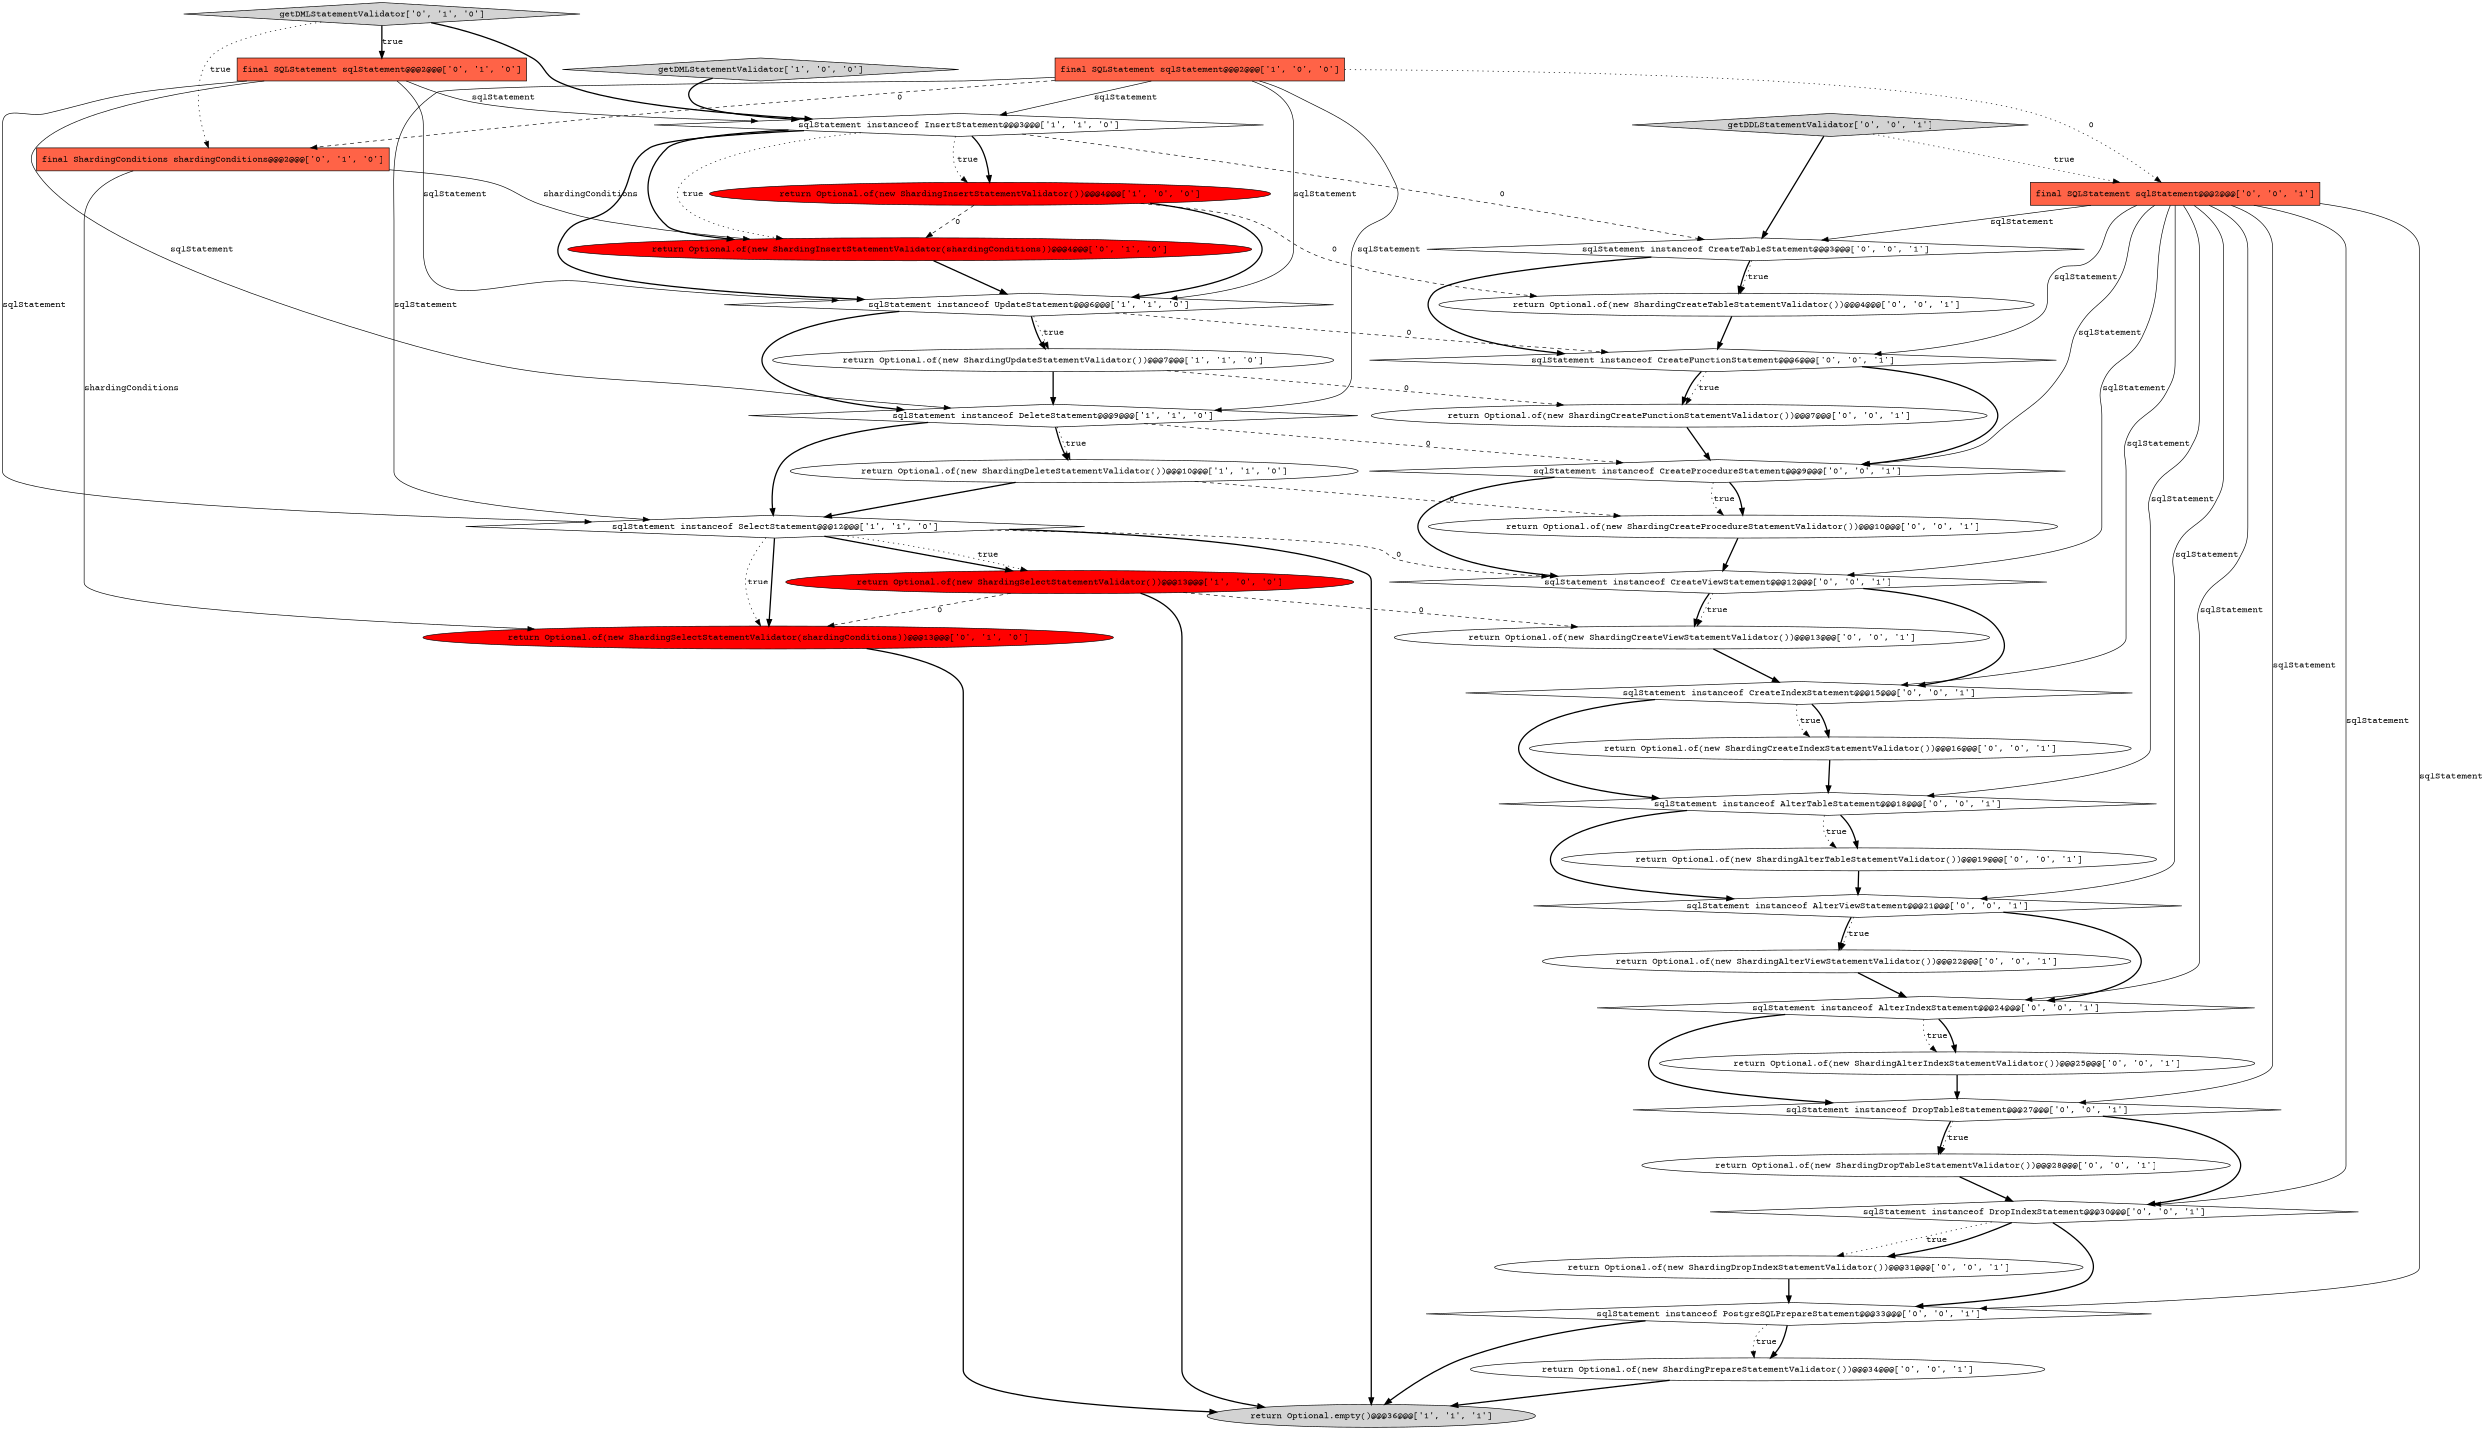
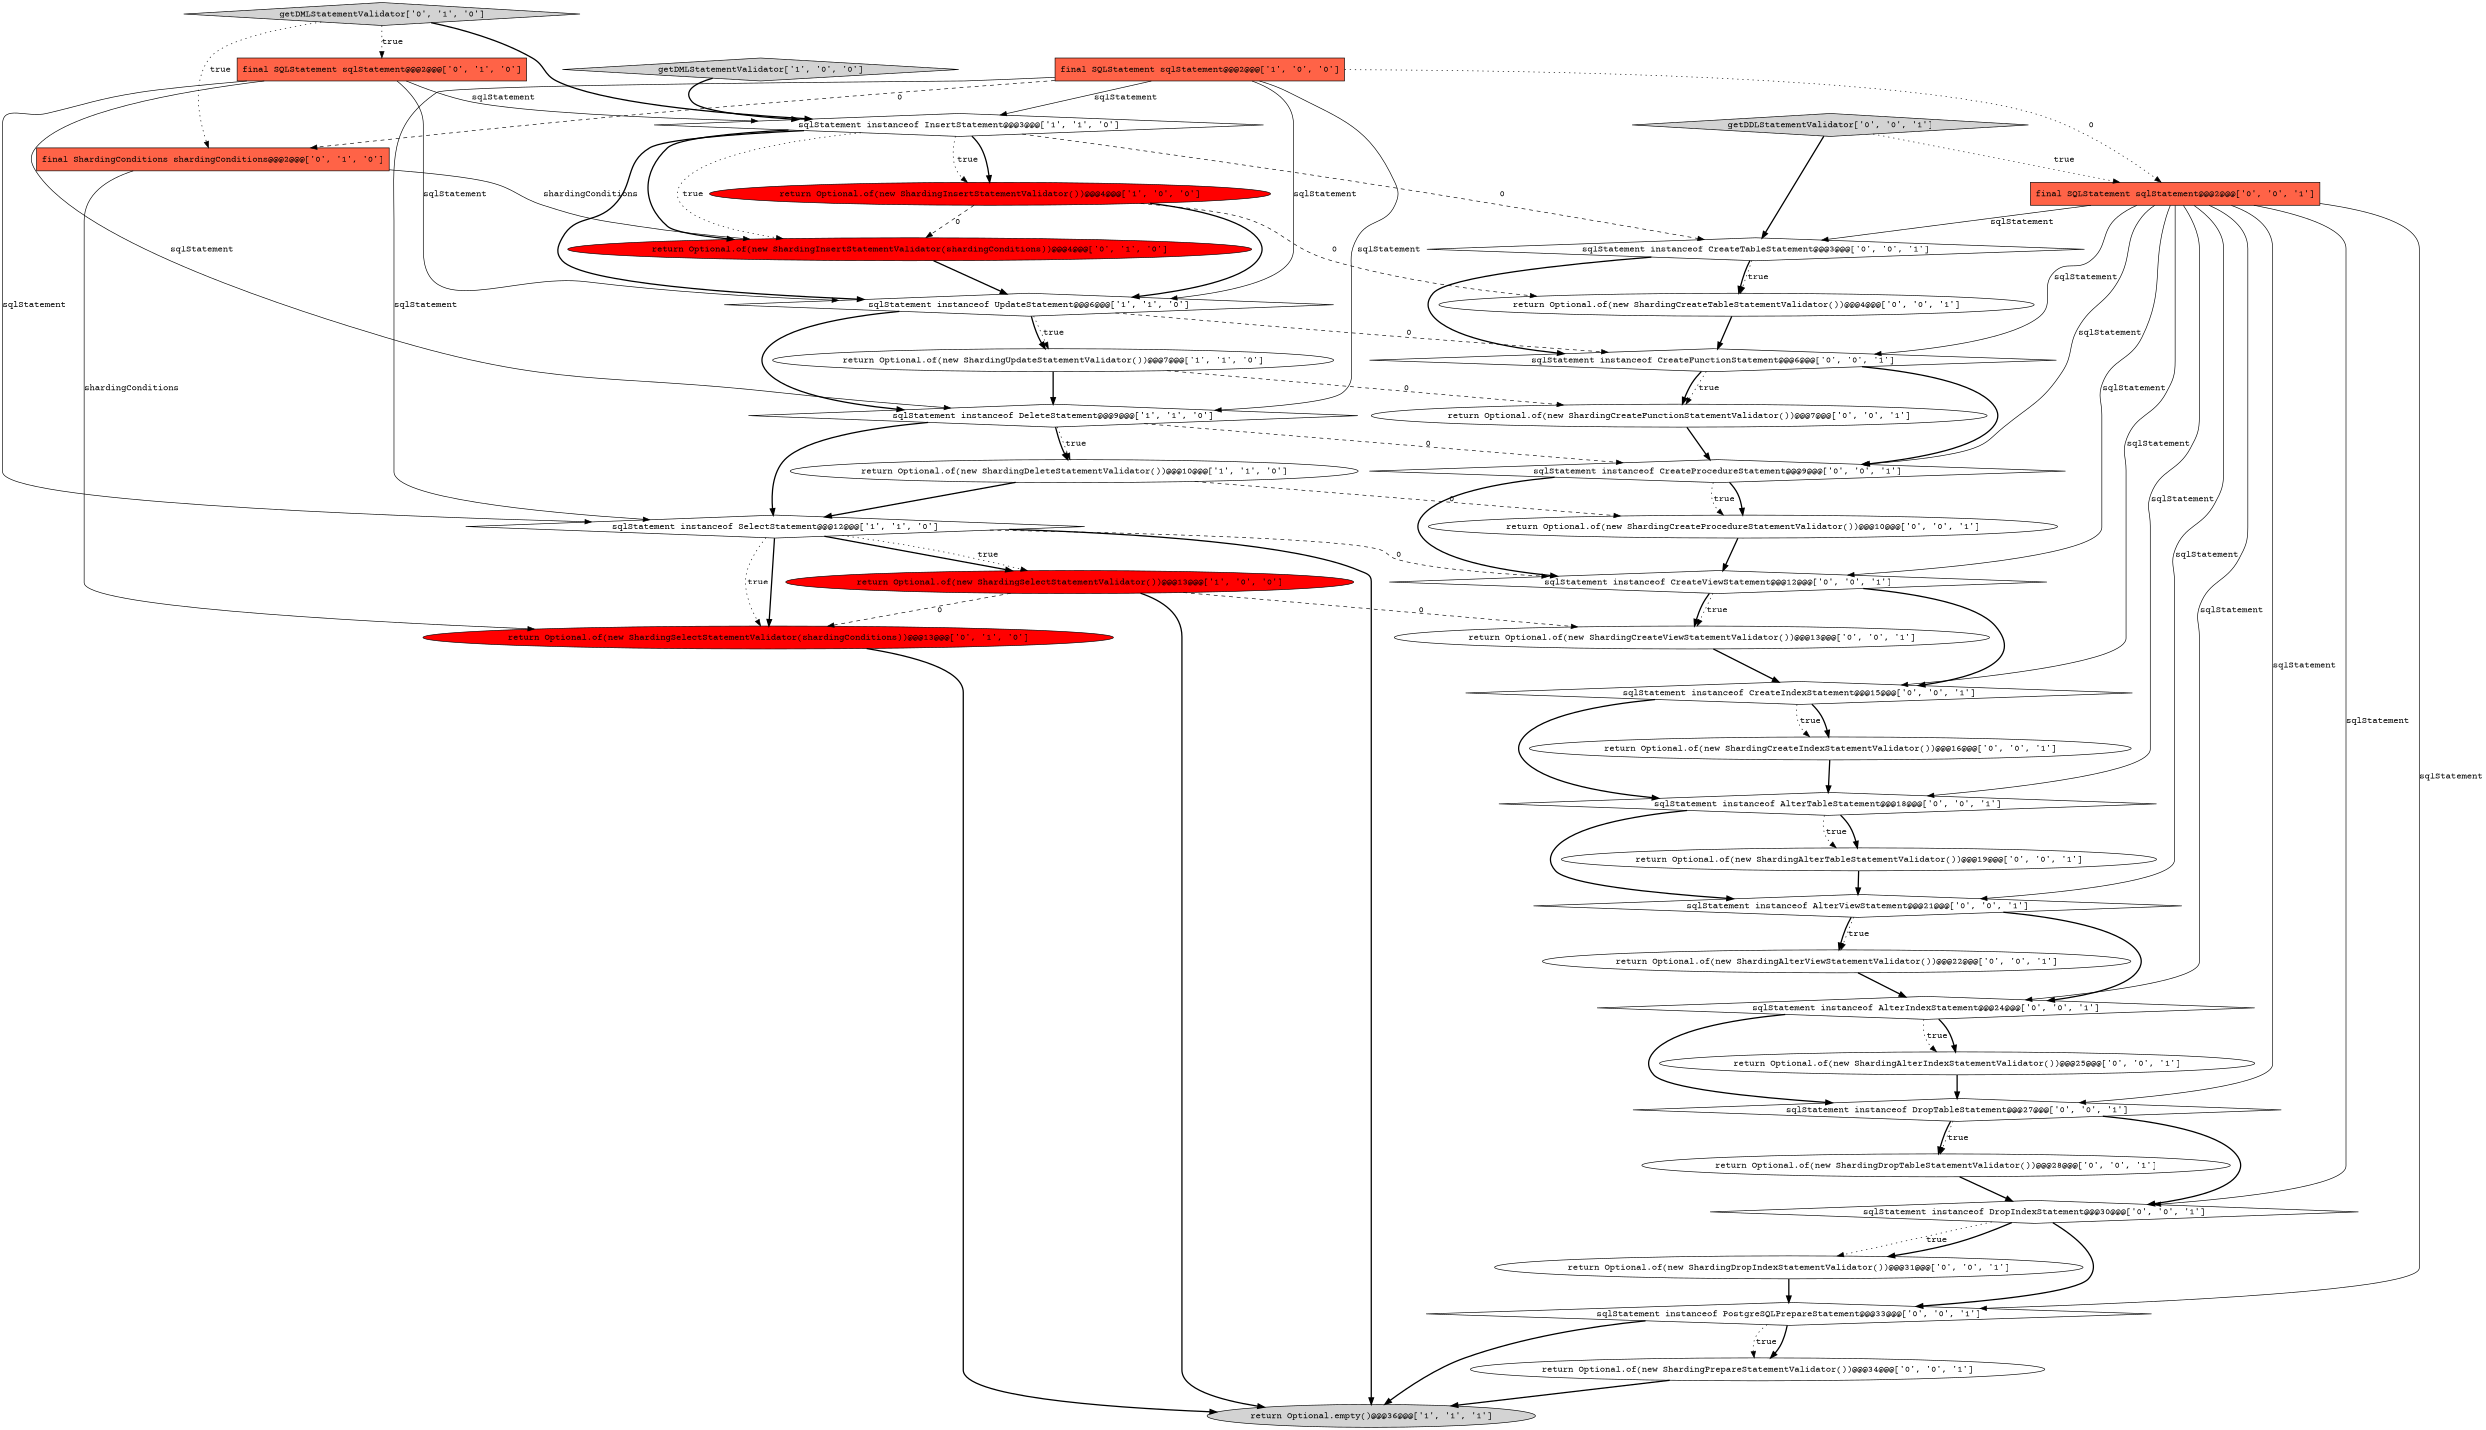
  digraph {
    fontname="Courier Prime"
    node [fillcolor=white fontname="Courier Prime" shape=diamond style=filled]
    edge [fontname="Courier Prime" style=bold]
    n1 [label="sqlStatement instanceof SelectStatement@@@12@@@['1', '1', '0']"]
    n2 [label="sqlStatement instanceof CreateViewStatement@@@12@@@['0', '0', '1']"]
    n3 [fillcolor=lightgray label="return Optional.empty()@@@36@@@['1', '1', '1']" shape=ellipse]
    n4 [fillcolor=red label="return Optional.of(new ShardingSelectStatementValidator())@@@13@@@['1', '0', '0']" shape=ellipse]
    n5 [fillcolor=red label="return Optional.of(new ShardingSelectStatementValidator(shardingConditions))@@@13@@@['0', '1', '0']" shape=ellipse]
    n6 [label="sqlStatement instanceof CreateIndexStatement@@@15@@@['0', '0', '1']"]
    n7 [label="return Optional.of(new ShardingCreateViewStatementValidator())@@@13@@@['0', '0', '1']" shape=ellipse]
    n8 [fillcolor=lightgray label="getDMLStatementValidator['1', '0', '0']"]
    n9 [label="sqlStatement instanceof InsertStatement@@@3@@@['1', '1', '0']"]
    n10 [fillcolor=tomato label="final SQLStatement sqlStatement@@@2@@@['1', '0', '0']" shape=box]
    n11 [label="sqlStatement instanceof DeleteStatement@@@9@@@['1', '1', '0']"]
    n12 [label="sqlStatement instanceof UpdateStatement@@@6@@@['1', '1', '0']"]
    n13 [fillcolor=tomato label="final SQLStatement sqlStatement@@@2@@@['0', '0', '1']" shape=box]
    n14 [fillcolor=tomato label="final ShardingConditions shardingConditions@@@2@@@['0', '1', '0']" shape=box]
    n15 [fillcolor=red label="return Optional.of(new ShardingInsertStatementValidator())@@@4@@@['1', '0', '0']" shape=ellipse]
    n16 [fillcolor=red label="return Optional.of(new ShardingInsertStatementValidator(shardingConditions))@@@4@@@['0', '1', '0']" shape=ellipse]
    n17 [label="sqlStatement instanceof CreateTableStatement@@@3@@@['0', '0', '1']"]
    n18 [label="return Optional.of(new ShardingCreateProcedureStatementValidator())@@@10@@@['0', '0', '1']" shape=ellipse]
    n19 [label="sqlStatement instanceof AlterTableStatement@@@18@@@['0', '0', '1']"]
    n20 [label="return Optional.of(new ShardingCreateIndexStatementValidator())@@@16@@@['0', '0', '1']" shape=ellipse]
    n21 [label="return Optional.of(new ShardingDropIndexStatementValidator())@@@31@@@['0', '0', '1']" shape=ellipse]
    n22 [label="sqlStatement instanceof PostgreSQLPrepareStatement@@@33@@@['0', '0', '1']"]
    n23 [label="return Optional.of(new ShardingPrepareStatementValidator())@@@34@@@['0', '0', '1']" shape=ellipse]
    n24 [label="return Optional.of(new ShardingAlterTableStatementValidator())@@@19@@@['0', '0', '1']" shape=ellipse]
    n25 [label="sqlStatement instanceof AlterViewStatement@@@21@@@['0', '0', '1']"]
    n26 [label="sqlStatement instanceof CreateProcedureStatement@@@9@@@['0', '0', '1']"]
    n27 [label="return Optional.of(new ShardingDeleteStatementValidator())@@@10@@@['1', '1', '0']" shape=ellipse]
    n28 [label="return Optional.of(new ShardingCreateFunctionStatementValidator())@@@7@@@['0', '0', '1']" shape=ellipse]
    n29 [label="return Optional.of(new ShardingCreateTableStatementValidator())@@@4@@@['0', '0', '1']" shape=ellipse]
    n30 [label="sqlStatement instanceof CreateFunctionStatement@@@6@@@['0', '0', '1']"]
    n31 [label="return Optional.of(new ShardingUpdateStatementValidator())@@@7@@@['1', '1', '0']" shape=ellipse]
    n32 [fillcolor=tomato label="final SQLStatement sqlStatement@@@2@@@['0', '1', '0']" shape=box]
    n33 [label="return Optional.of(new ShardingAlterIndexStatementValidator())@@@25@@@['0', '0', '1']" shape=ellipse]
    n34 [label="sqlStatement instanceof DropTableStatement@@@27@@@['0', '0', '1']"]
    n35 [label="return Optional.of(new ShardingDropTableStatementValidator())@@@28@@@['0', '0', '1']" shape=ellipse]
    n36 [label="sqlStatement instanceof DropIndexStatement@@@30@@@['0', '0', '1']"]
    n37 [label="return Optional.of(new ShardingAlterViewStatementValidator())@@@22@@@['0', '0', '1']" shape=ellipse]
    n38 [label="sqlStatement instanceof AlterIndexStatement@@@24@@@['0', '0', '1']"]
    n39 [fillcolor=lightgray label="getDDLStatementValidator['0', '0', '1']"]
    n40 [fillcolor=lightgray label="getDMLStatementValidator['0', '1', '0']"]
    n1 -> n2 [label=0 style=dashed]
    n1 -> n3
    n1 -> n4
    n1 -> n4 [label=true style=dotted]
    n1 -> n5
    n1 -> n5 [label=true style=dotted]
    n2 -> n6
    n2 -> n7 [label=true style=dotted]
    n2 -> n7
    n4 -> n3
    n4 -> n5 [label=0 style=dashed]
    n4 -> n7 [label=0 style=dashed]
    n5 -> n3
    n6 -> n19
    n6 -> n20 [label=true style=dotted]
    n6 -> n20
    n7 -> n6
    n8 -> n9
    n9 -> n12
    n9 -> n15
    n9 -> n15 [label=true style=dotted]
    n9 -> n16
    n9 -> n16 [label=true style=dotted]
    n9 -> n17 [label=0 style=dashed]
    n10 -> n1 [label=sqlStatement style=solid]
    n10 -> n9 [label=sqlStatement style=solid]
    n10 -> n11 [label=sqlStatement style=solid]
    n10 -> n12 [label=sqlStatement style=solid]
    n10 -> n13 [label=0 style=dotted]
    n10 -> n14 [label=0 style=dashed]
    n11 -> n1
    n11 -> n26 [label=0 style=dashed]
    n11 -> n27 [label=true style=dotted]
    n11 -> n27
    n12 -> n11
    n12 -> n30 [label=0 style=dashed]
    n12 -> n31 [label=true style=dotted]
    n12 -> n31
    n13 -> n2 [label=sqlStatement style=solid]
    n13 -> n6 [label=sqlStatement style=solid]
    n13 -> n17 [label=sqlStatement style=solid]
    n13 -> n19 [label=sqlStatement style=solid]
    n13 -> n22 [label=sqlStatement style=solid]
    n13 -> n25 [label=sqlStatement style=solid]
    n13 -> n26 [label=sqlStatement style=solid]
    n13 -> n30 [label=sqlStatement style=solid]
    n13 -> n34 [label=sqlStatement style=solid]
    n13 -> n36 [label=sqlStatement style=solid]
    n13 -> n38 [label=sqlStatement style=solid]
    n14 -> n5 [label=shardingConditions style=solid]
    n14 -> n16 [label=shardingConditions style=solid]
    n15 -> n12
    n15 -> n16 [label=0 style=dashed]
    n15 -> n29 [label=0 style=dashed]
    n16 -> n12
    n17 -> n29 [label=true style=dotted]
    n17 -> n29
    n17 -> n30
    n18 -> n2
    n19 -> n24
    n19 -> n24 [label=true style=dotted]
    n19 -> n25
    n20 -> n19
    n21 -> n22
    n22 -> n3
    n22 -> n23
    n22 -> n23 [label=true style=dotted]
    n23 -> n3
    n24 -> n25
    n25 -> n37 [label=true style=dotted]
    n25 -> n37
    n25 -> n38
    n26 -> n2
    n26 -> n18
    n26 -> n18 [label=true style=dotted]
    n27 -> n1
    n27 -> n18 [label=0 style=dashed]
    n28 -> n26
    n29 -> n30
    n30 -> n26
    n30 -> n28
    n30 -> n28 [label=true style=dotted]
    n31 -> n11
    n31 -> n28 [label=0 style=dashed]
    n32 -> n1 [label=sqlStatement style=solid]
    n32 -> n9 [label=sqlStatement style=solid]
    n32 -> n11 [label=sqlStatement style=solid]
    n32 -> n12 [label=sqlStatement style=solid]
    n33 -> n34
    n34 -> n35 [label=true style=dotted]
    n34 -> n35
    n34 -> n36
    n35 -> n36
    n36 -> n21 [label=true style=dotted]
    n36 -> n21
    n36 -> n22
    n37 -> n38
    n38 -> n33 [label=true style=dotted]
    n38 -> n33
    n38 -> n34
    n39 -> n13 [label=true style=dotted]
    n39 -> n17
    n40 -> n9
    n40 -> n14 [label=true style=dotted]
-   n40 -> n32 [label=true]
+   n40 -> n32 [label=true style=dotted]
  }
